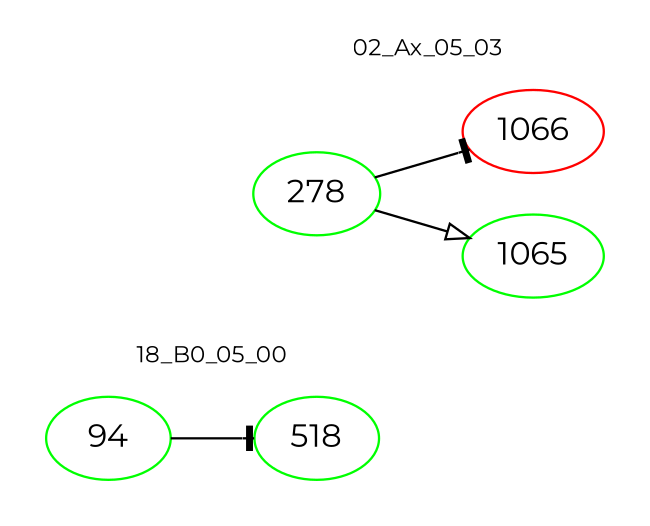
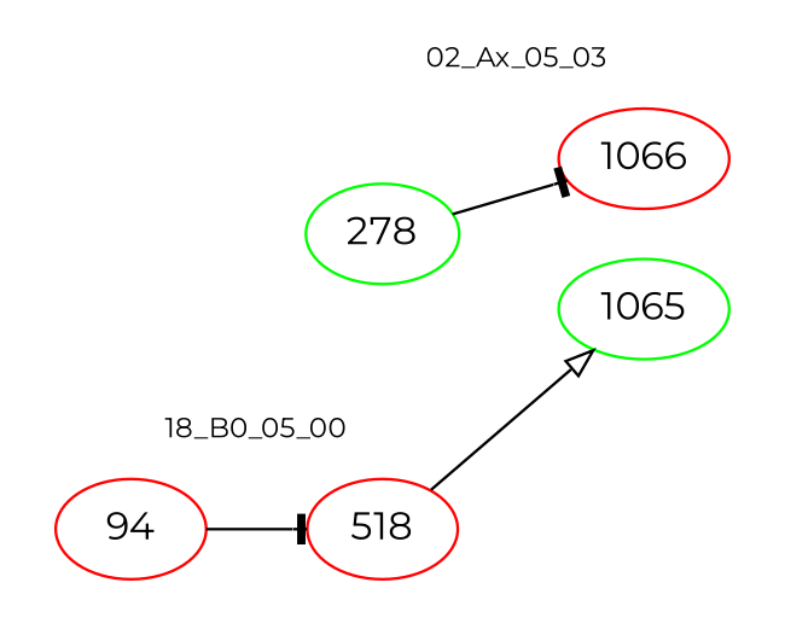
  digraph {
    fontname=Montserrat
    rankdir=LR
    node [color=green fontname=Montserrat]
    edge [arrowhead=tee color=black fontname=Montserrat]
    n1 [label=278]
    n2 [color=red label=1066]
    n3 [label=1065]
-   n4 [label=94]
-   n5 [label=518]
+   n4 [color=red label=94]
+   n5 [color=red label=518]
    subgraph cluster_1 {
      color=white
      fontsize=10
      label="02_Ax_05_03"
      n1
      n2
      n3
    }
    subgraph cluster_2 {
      color=white
      fontsize=10
      label="18_B0_05_00"
      n4
      n5
    }
    n1 -> n2
-   n1 -> n3 [arrowhead=onormal]
+   n5 -> n3 [arrowhead=onormal]
    n4 -> n5
  }
